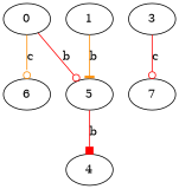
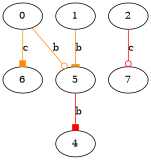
  strict digraph {
    fontname="DejaVu Serif"
    node [fontname="DejaVu Serif"]
    edge [arrowhead=odot color=darkorange fontname="DejaVu Serif"]
    0
    5
    6
    4
    1
-   3
+   3 [label=2]
    7
-   0 -> 5 [color=red label=b]
-   0 -> 6 [label=c]
+   0 -> 5 [label=b]
+   0 -> 6 [arrowhead=box label=c]
    5 -> 4 [arrowhead=box color=red label=b]
    1 -> 5 [arrowhead=tee label=b]
    3 -> 7 [color=red label=c]
  }
